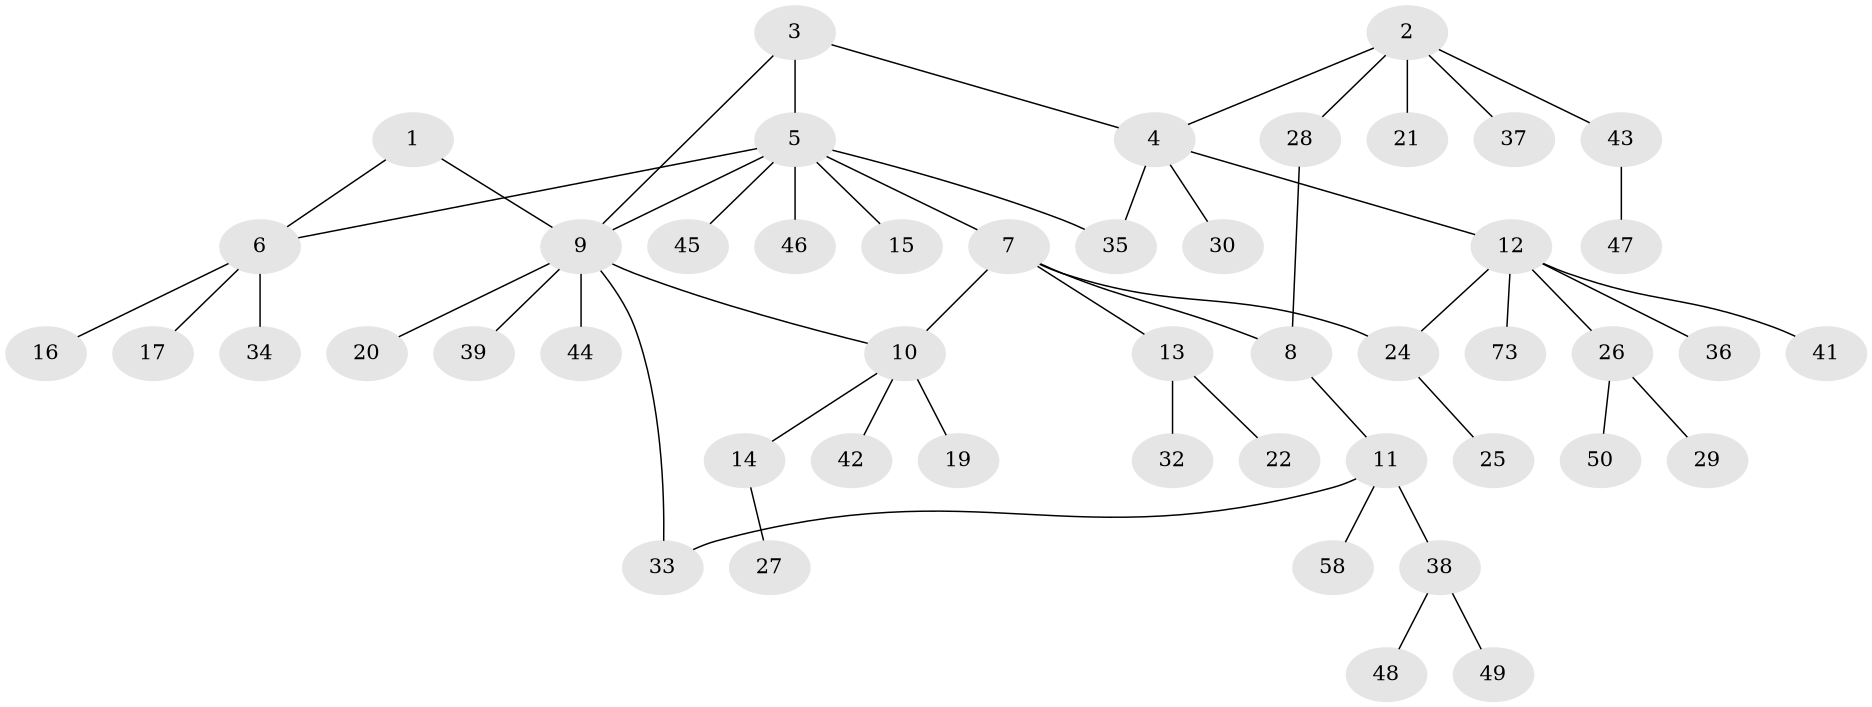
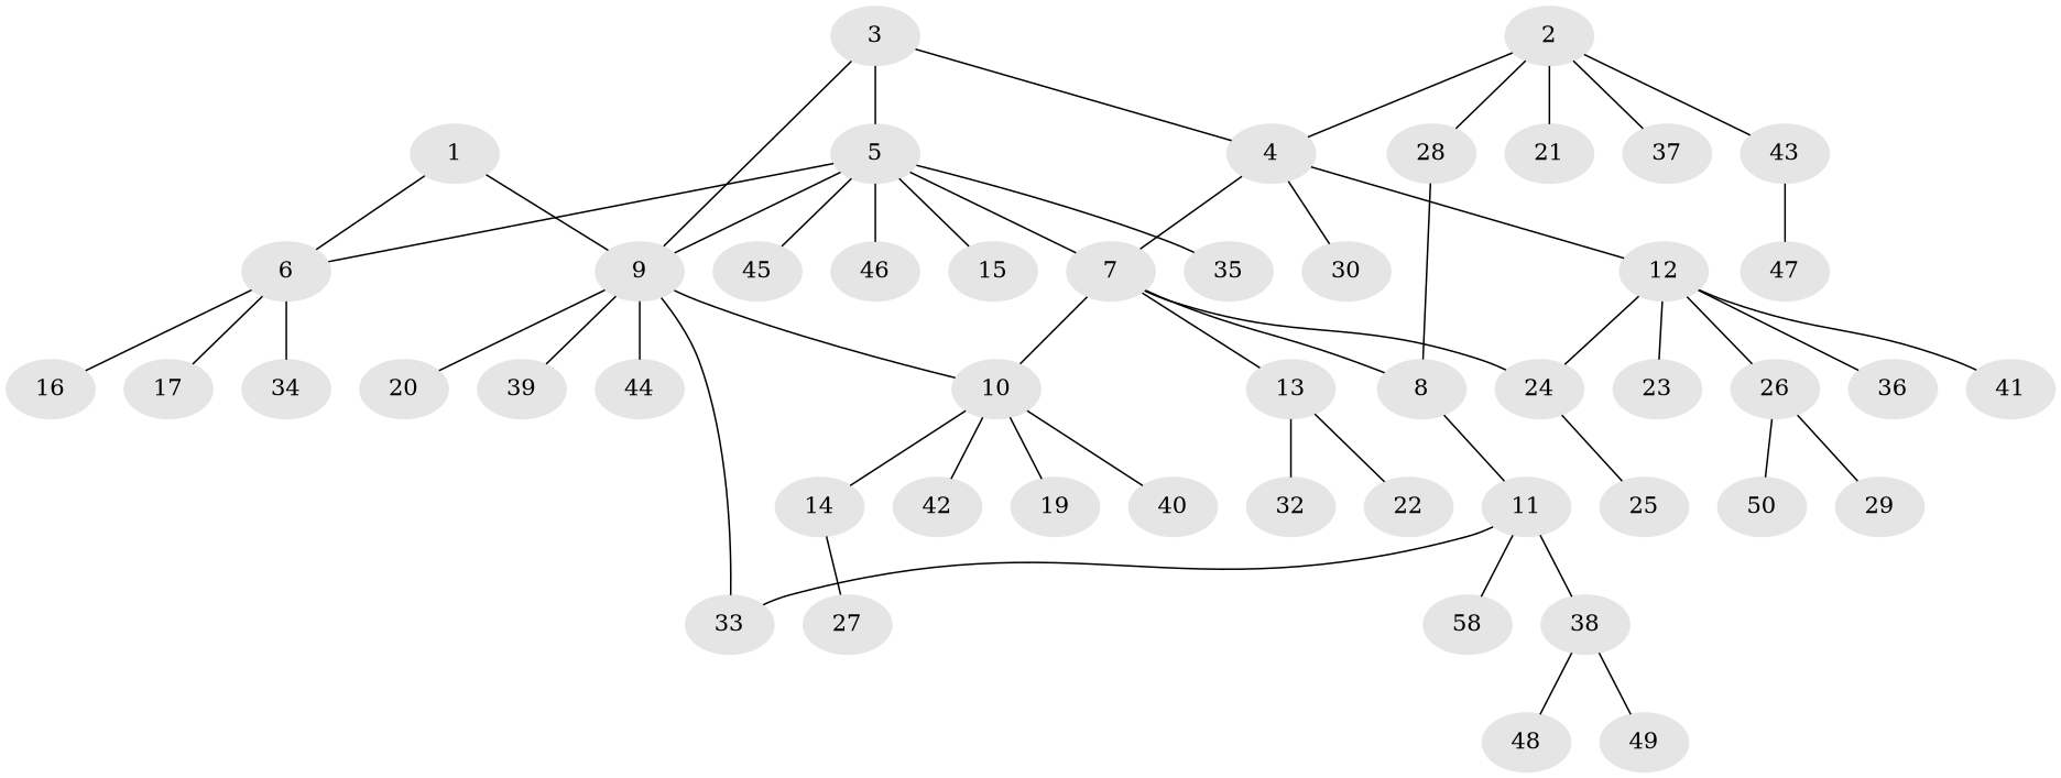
  graph {
    node [color=gray90 style=filled]
    1
    6
    9
    2
    4
    21
    28
    37
    43
    16
    17
    34
    10
    20
    33
    39
    44
    7
    12
    30
    8
    11
    47
    3
    5
    15
    35
    45
    46
    13
    24
-   23 [label=73]
+   23
    26
    36
    41
    14
    19
+   40
    42
    22
    32
    25
    n43 [label=58]
    38
    27
    48
    49
    29
    50
    1 -- 6
    1 -- 9
    6 -- 16
    6 -- 17
    6 -- 34
    9 -- 10
    9 -- 20
    9 -- 33
    9 -- 39
    9 -- 44
    2 -- 4
    2 -- 21
    2 -- 28
    2 -- 37
    2 -- 43
-   4 -- 35
+   4 -- 7
    4 -- 12
    4 -- 30
    28 -- 8
    43 -- 47
    10 -- 14
    10 -- 19
+   10 -- 40
    10 -- 42
    7 -- 10
    7 -- 8
    7 -- 13
    7 -- 24
    12 -- 24
    12 -- 23
    12 -- 26
    12 -- 36
    12 -- 41
    8 -- 11
    11 -- 33
    11 -- n43
    11 -- 38
    3 -- 9
    3 -- 4
    3 -- 5
    5 -- 6
    5 -- 9
    5 -- 7
    5 -- 15
    5 -- 35
    5 -- 45
    5 -- 46
    13 -- 22
    13 -- 32
    24 -- 25
    26 -- 29
    26 -- 50
    14 -- 27
    38 -- 48
    38 -- 49
  }
